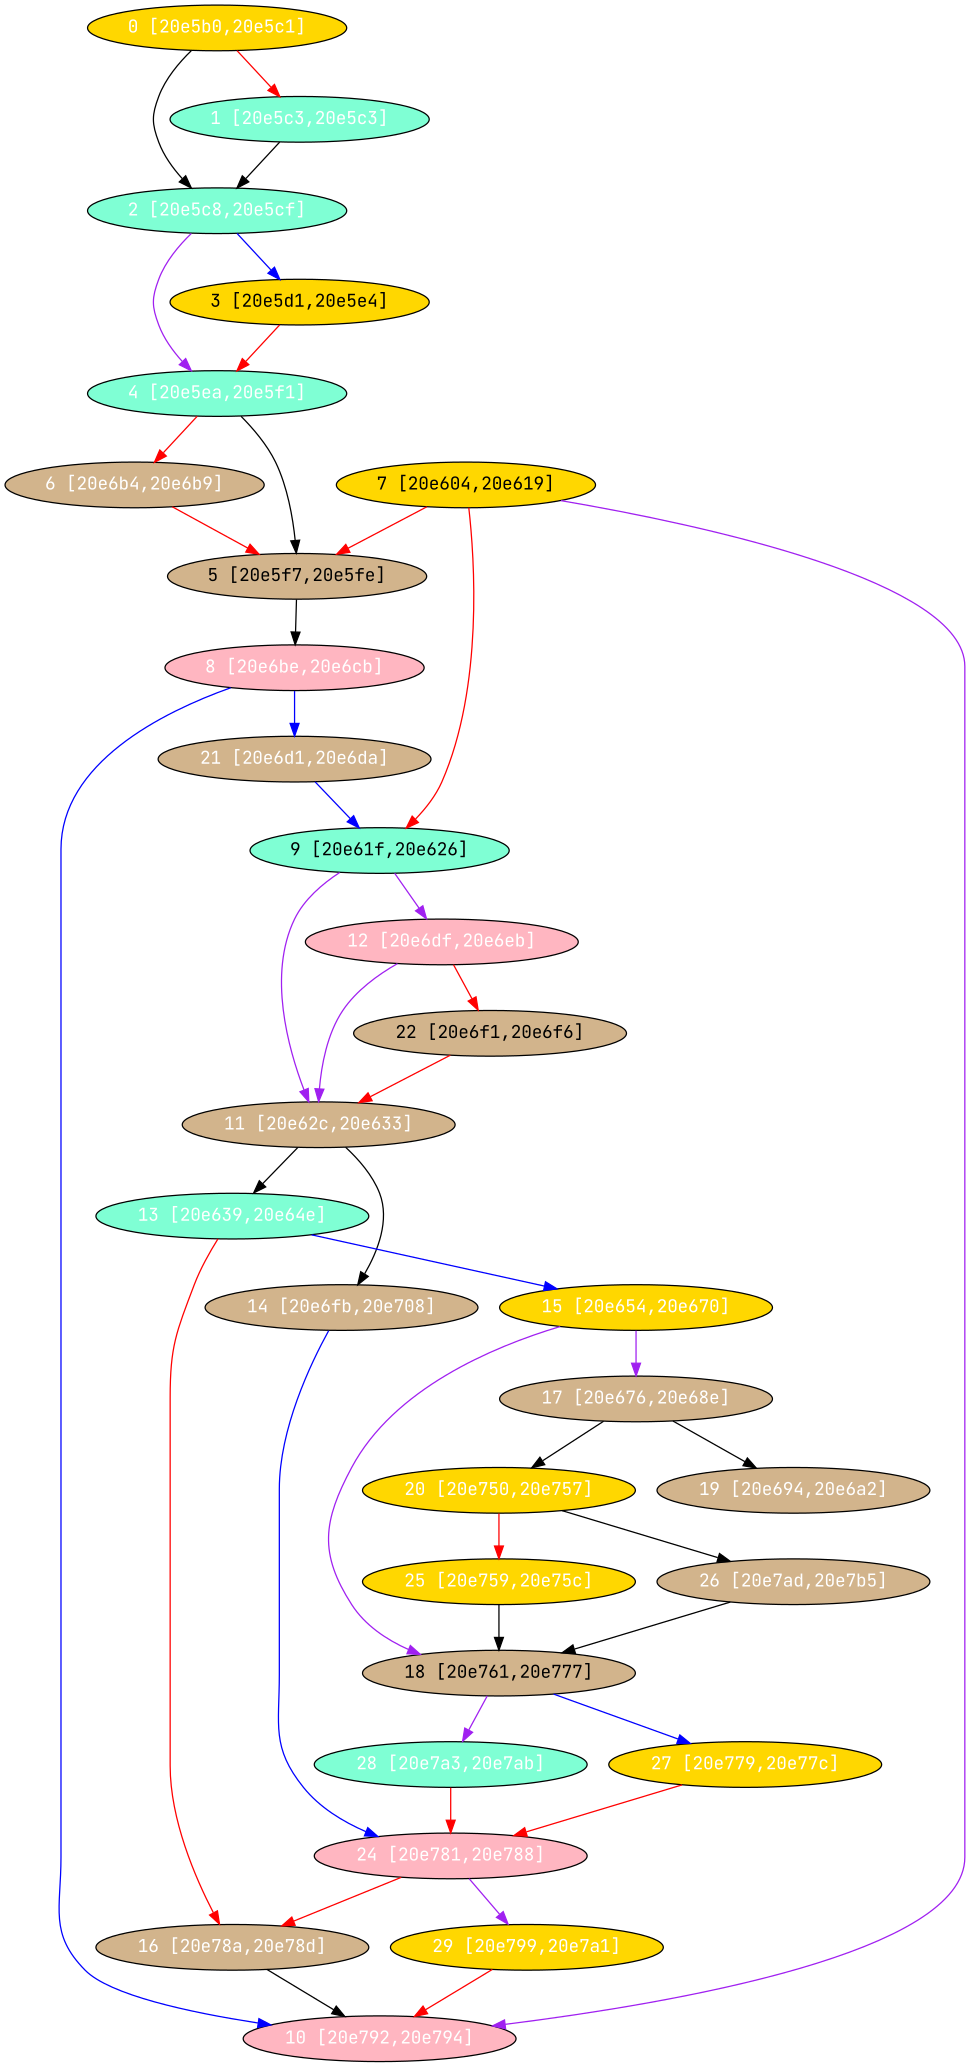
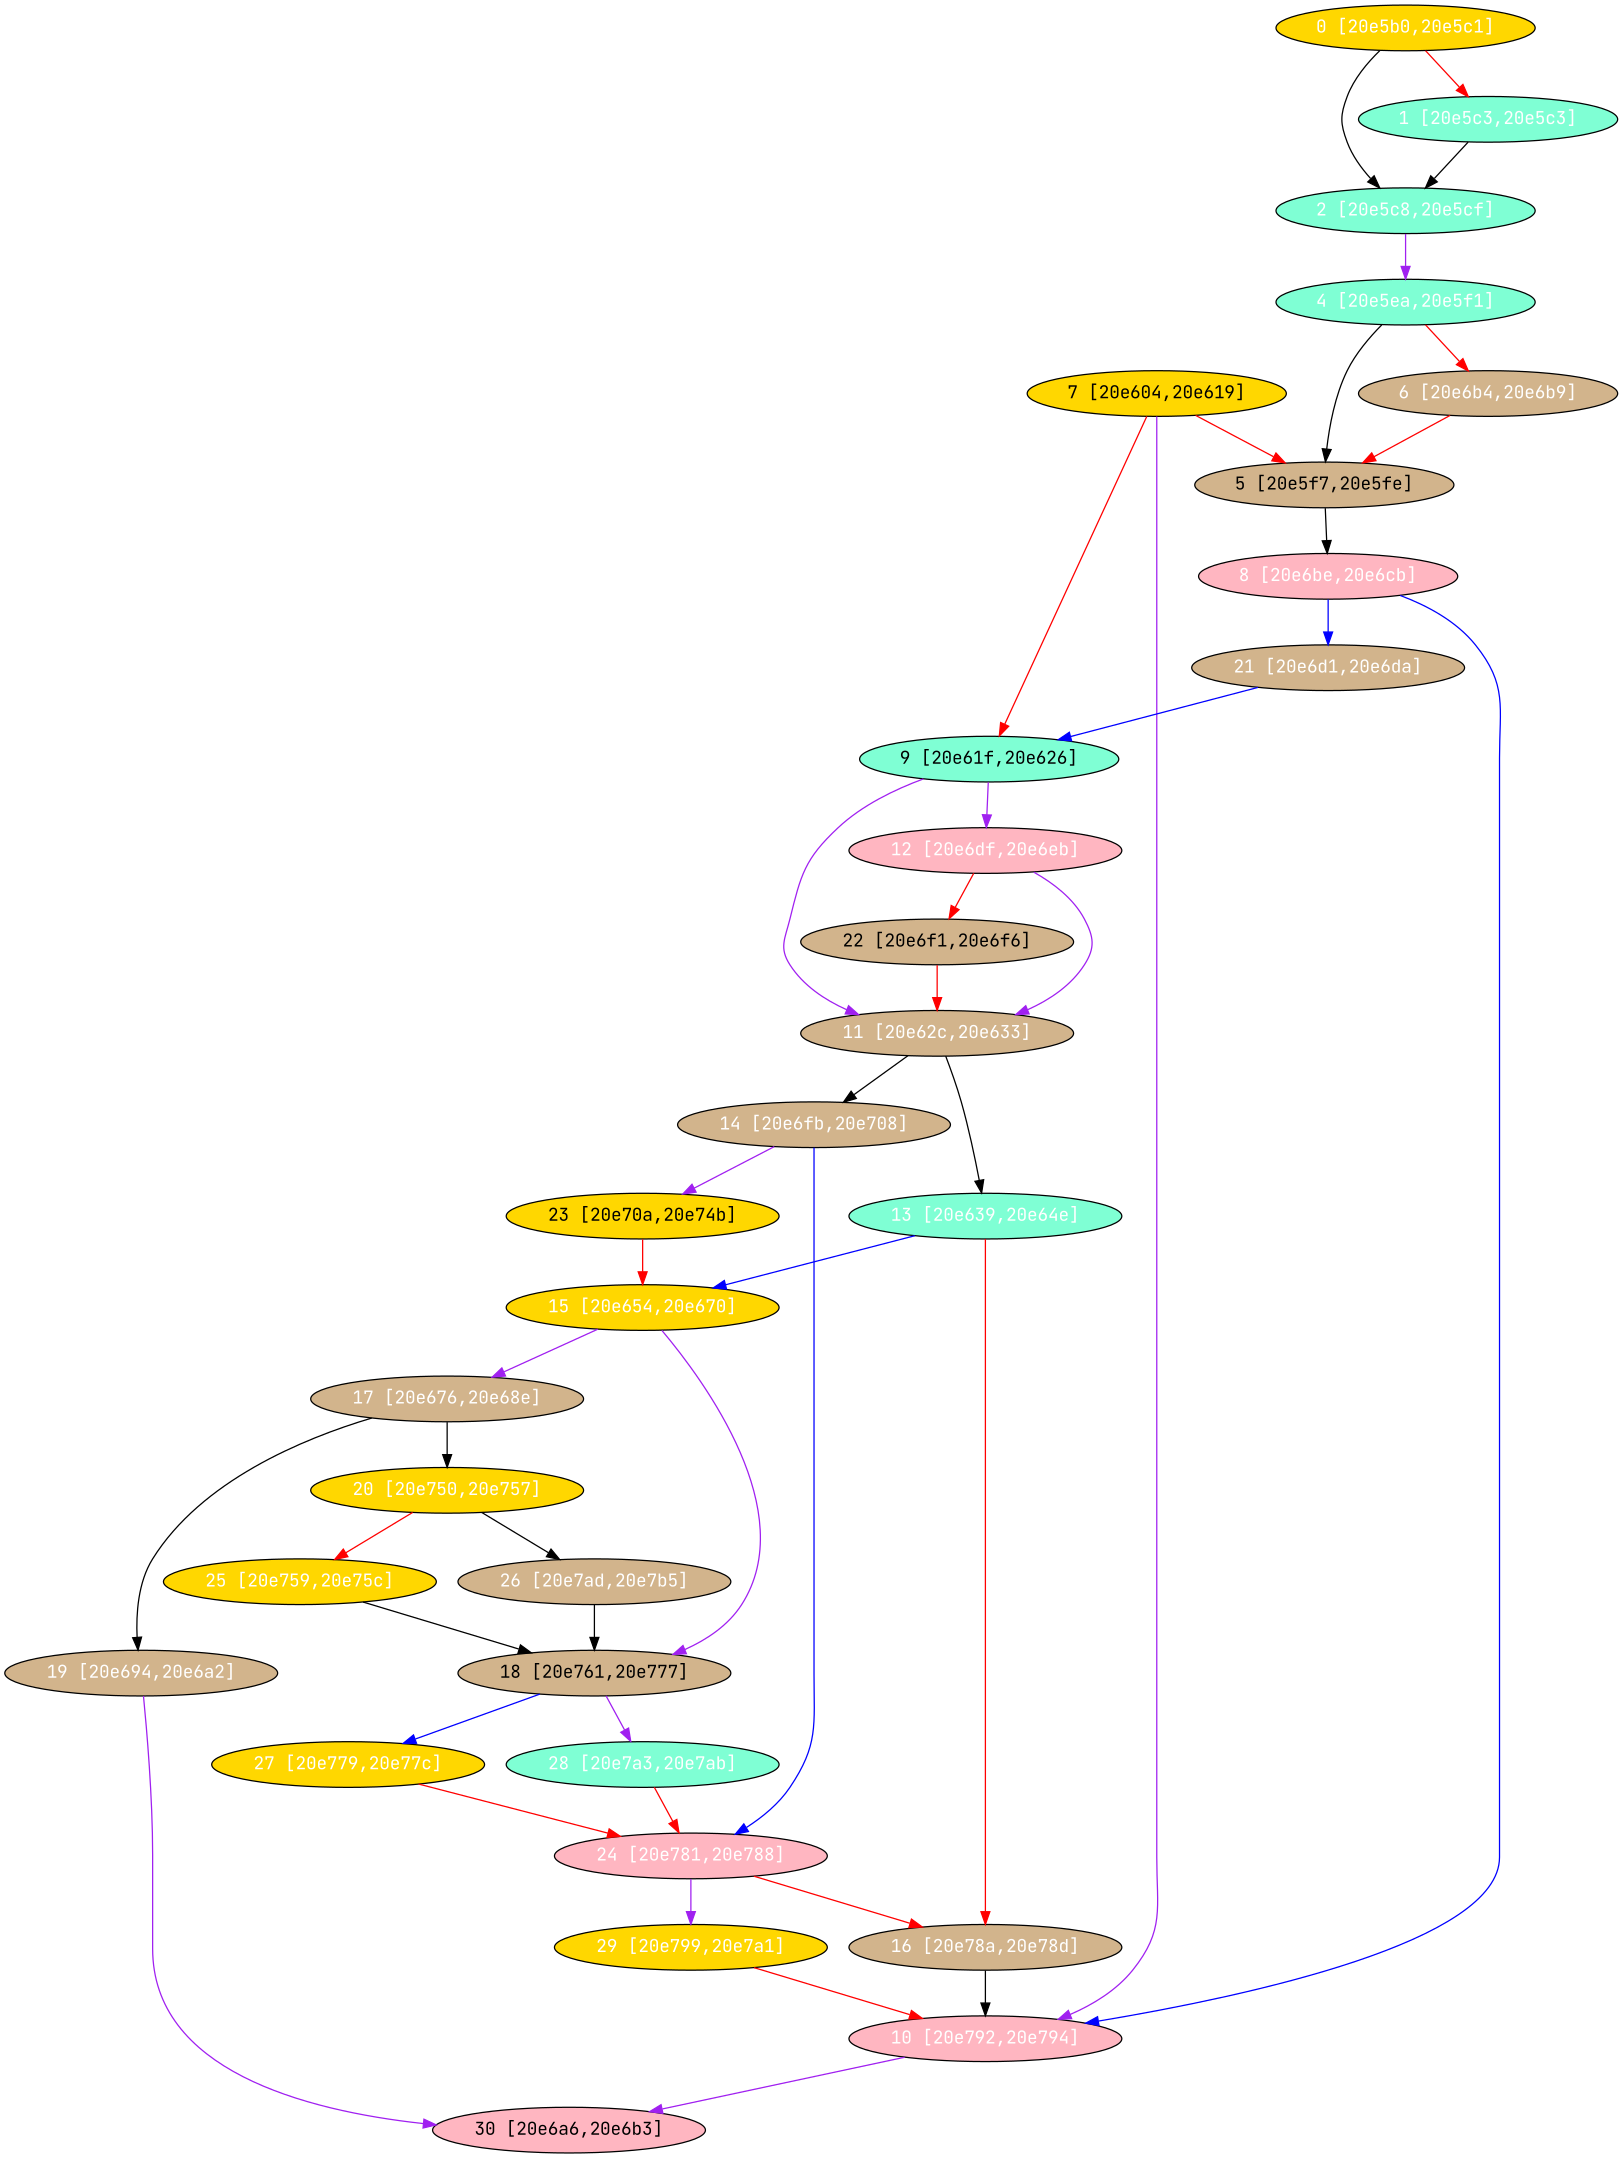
  digraph {
    fontname="JetBrains Mono"
    node [fillcolor=tan fontcolor="#ffffff" fontname="JetBrains Mono" shape=oval style=filled]
    edge [color=red fontname="JetBrains Mono"]
    n1 [fillcolor=gold label="0 [20e5b0,20e5c1]"]
    n2 [fillcolor=aquamarine label="1 [20e5c3,20e5c3]"]
    n3 [fillcolor=aquamarine label="2 [20e5c8,20e5cf]"]
-   n4 [fillcolor=gold fontcolor="#000000" label="3 [20e5d1,20e5e4]"]
    n5 [fillcolor=aquamarine label="4 [20e5ea,20e5f1]"]
    n6 [fontcolor="#000000" label="5 [20e5f7,20e5fe]"]
    n7 [label="6 [20e6b4,20e6b9]"]
    n8 [fillcolor=lightpink label="8 [20e6be,20e6cb]"]
    n9 [fillcolor=gold fontcolor="#000000" label="7 [20e604,20e619]"]
    n10 [fillcolor=aquamarine fontcolor="#000000" label="9 [20e61f,20e626]"]
    n11 [fillcolor=lightpink label="10 [20e792,20e794]"]
    n12 [label="21 [20e6d1,20e6da]"]
    n13 [label="11 [20e62c,20e633]"]
    n14 [fillcolor=lightpink label="12 [20e6df,20e6eb]"]
+   n15 [fillcolor=lightpink fontcolor="#000000" label="30 [20e6a6,20e6b3]"]
    n16 [fillcolor=aquamarine label="13 [20e639,20e64e]"]
    n17 [label="14 [20e6fb,20e708]"]
    n18 [fontcolor="#000000" label="22 [20e6f1,20e6f6]"]
    n19 [fillcolor=gold label="15 [20e654,20e670]"]
    n20 [label="16 [20e78a,20e78d]"]
+   n21 [fillcolor=gold fontcolor="#000000" label="23 [20e70a,20e74b]"]
    n22 [fillcolor=lightpink label="24 [20e781,20e788]"]
    n23 [label="17 [20e676,20e68e]"]
    n24 [fontcolor="#000000" label="18 [20e761,20e777]"]
    n25 [fillcolor=gold label="29 [20e799,20e7a1]"]
    n26 [label="19 [20e694,20e6a2]"]
    n27 [fillcolor=gold label="20 [20e750,20e757]"]
    n28 [fillcolor=gold label="27 [20e779,20e77c]"]
    n29 [fillcolor=aquamarine label="28 [20e7a3,20e7ab]"]
    n30 [fillcolor=gold label="25 [20e759,20e75c]"]
    n31 [label="26 [20e7ad,20e7b5]"]
    n1 -> n2
    n1 -> n3 [color=black]
    n2 -> n3 [color=black]
-   n3 -> n4 [color=blue]
    n3 -> n5 [color=purple]
-   n4 -> n5
    n5 -> n6 [color=black]
    n5 -> n7
    n6 -> n8 [color=black]
    n7 -> n6
    n8 -> n11 [color=blue]
    n8 -> n12 [color=blue]
    n9 -> n6
    n9 -> n10
    n9 -> n11 [color=purple]
    n10 -> n13 [color=purple]
    n10 -> n14 [color=purple]
+   n11 -> n15 [color=purple]
    n12 -> n10 [color=blue]
    n13 -> n16 [color=black]
    n13 -> n17 [color=black]
    n14 -> n13 [color=purple]
    n14 -> n18
    n16 -> n19 [color=blue]
    n16 -> n20
+   n17 -> n21 [color=purple]
    n17 -> n22 [color=blue]
    n18 -> n13
    n19 -> n23 [color=purple]
    n19 -> n24 [color=purple]
    n20 -> n11 [color=black]
+   n21 -> n19
    n22 -> n20
    n22 -> n25 [color=purple]
    n23 -> n26 [color=black]
    n23 -> n27 [color=black]
    n24 -> n28 [color=blue]
    n24 -> n29 [color=purple]
    n25 -> n11
+   n26 -> n15 [color=purple]
    n27 -> n30
    n27 -> n31 [color=black]
    n28 -> n22
    n29 -> n22
    n30 -> n24 [color=black]
    n31 -> n24 [color=black]
  }
